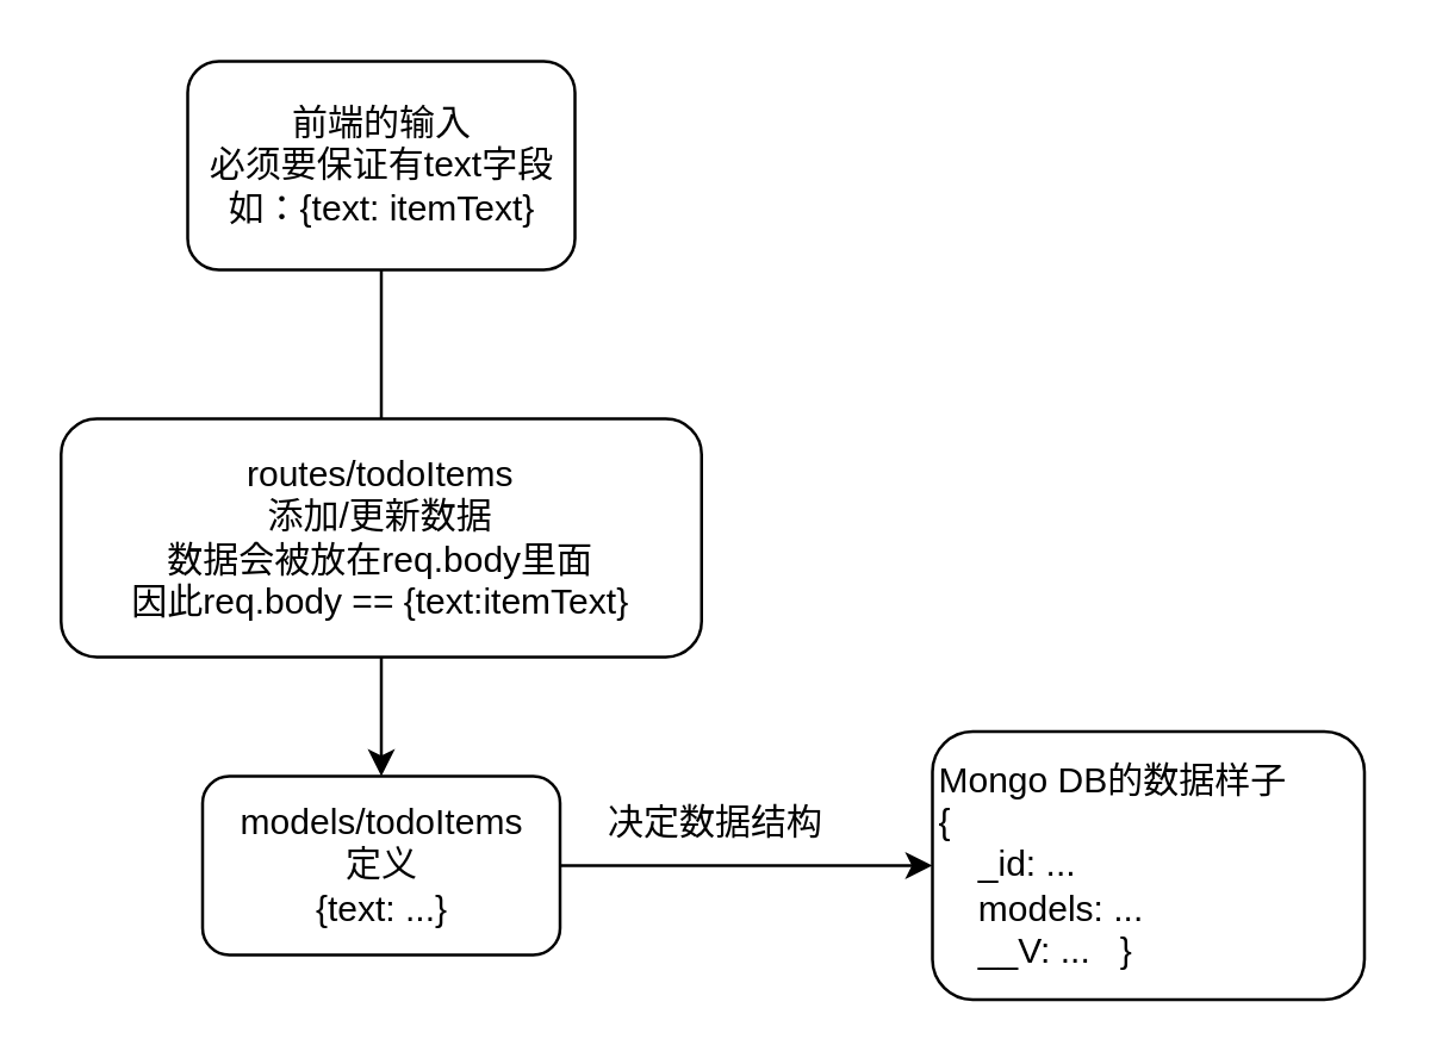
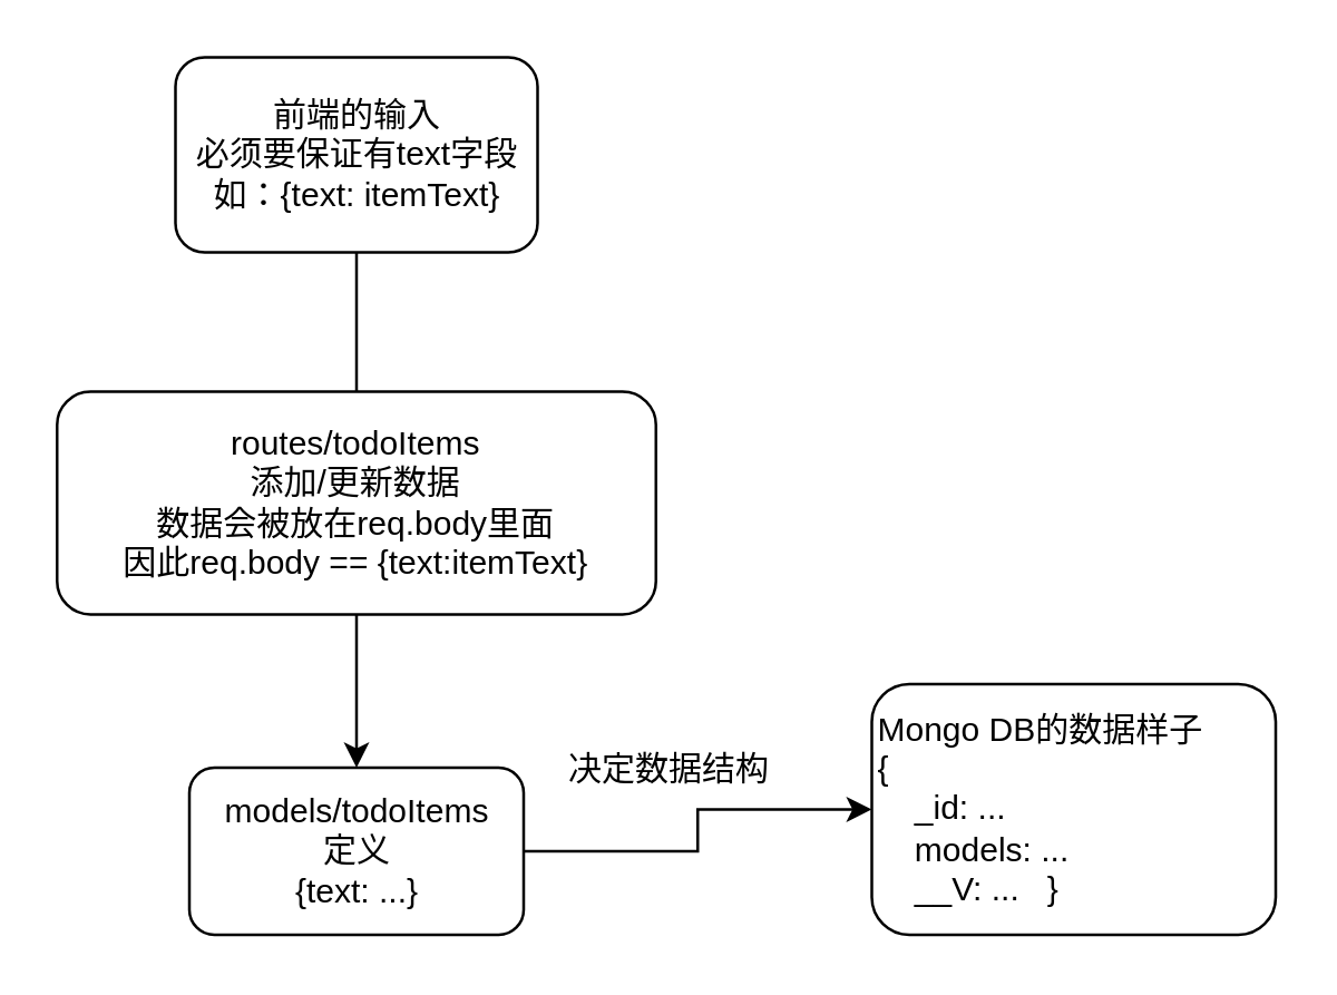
  <mxCell id="0" />
  <mxCell id="1" parent="0" />
  <mxCell id="2" value="" style="edgeStyle=orthogonalEdgeStyle;rounded=0;orthogonalLoop=1;jettySize=auto;html=1;" parent="1" source="3" target="6" edge="1"><mxGeometry relative="1" as="geometry" /></mxCell>
- <mxCell id="3" value="models/todoItems&lt;br&gt;定义&lt;br&gt;{text: ...}" style="rounded=1;whiteSpace=wrap;html=1;" parent="1" vertex="1"><mxGeometry x="67.5" y="260" width="120" height="60" as="geometry" /></mxCell>
+ <mxCell id="3" value="models/todoItems&lt;br&gt;定义&lt;br&gt;{text: ...}" style="rounded=1;whiteSpace=wrap;html=1;" parent="1" vertex="1"><mxGeometry x="67.5" y="275" width="120" height="60" as="geometry" /></mxCell>
  <mxCell id="4" style="edgeStyle=orthogonalEdgeStyle;rounded=0;orthogonalLoop=1;jettySize=auto;html=1;exitX=0.5;exitY=1;exitDx=0;exitDy=0;" parent="1" source="5" target="3" edge="1"><mxGeometry relative="1" as="geometry" /></mxCell>
  <mxCell id="5" value="routes/todoItems&lt;br&gt;添加/更新数据&lt;br&gt;数据会被放在req.body里面&lt;br&gt;因此req.body == {text:itemText}" style="rounded=1;whiteSpace=wrap;html=1;" parent="1" vertex="1"><mxGeometry x="20" y="140" width="215" height="80" as="geometry" /></mxCell>
  <mxCell id="6" value="Mongo DB的数据样子&lt;br&gt;{&lt;br&gt;&amp;nbsp; &amp;nbsp; _id: ...&lt;br&gt;&amp;nbsp; &amp;nbsp; models: ...&lt;br&gt;&amp;nbsp; &amp;nbsp; __V: ...&amp;nbsp; &amp;nbsp;}" style="rounded=1;whiteSpace=wrap;html=1;align=left;" parent="1" vertex="1"><mxGeometry x="312.5" y="245" width="145" height="90" as="geometry" /></mxCell>
  <mxCell id="7" value="决定数据结构" style="text;html=1;resizable=0;points=[];autosize=1;align=left;verticalAlign=top;spacingTop=-4;" parent="1" vertex="1"><mxGeometry x="201.5" y="266" width="90" height="20" as="geometry" /></mxCell>
  <mxCell id="8" style="edgeStyle=orthogonalEdgeStyle;rounded=0;orthogonalLoop=1;jettySize=auto;html=1;exitX=0.5;exitY=1;exitDx=0;exitDy=0;endArrow=none;" parent="1" source="9" target="5" edge="1"><mxGeometry relative="1" as="geometry" /></mxCell>
  <mxCell id="9" value="前端的输入&lt;br&gt;必须要保证有text字段&lt;br&gt;如：{text: itemText}" style="rounded=1;whiteSpace=wrap;html=1;" parent="1" vertex="1"><mxGeometry x="62.5" y="20" width="130" height="70" as="geometry" /></mxCell>
